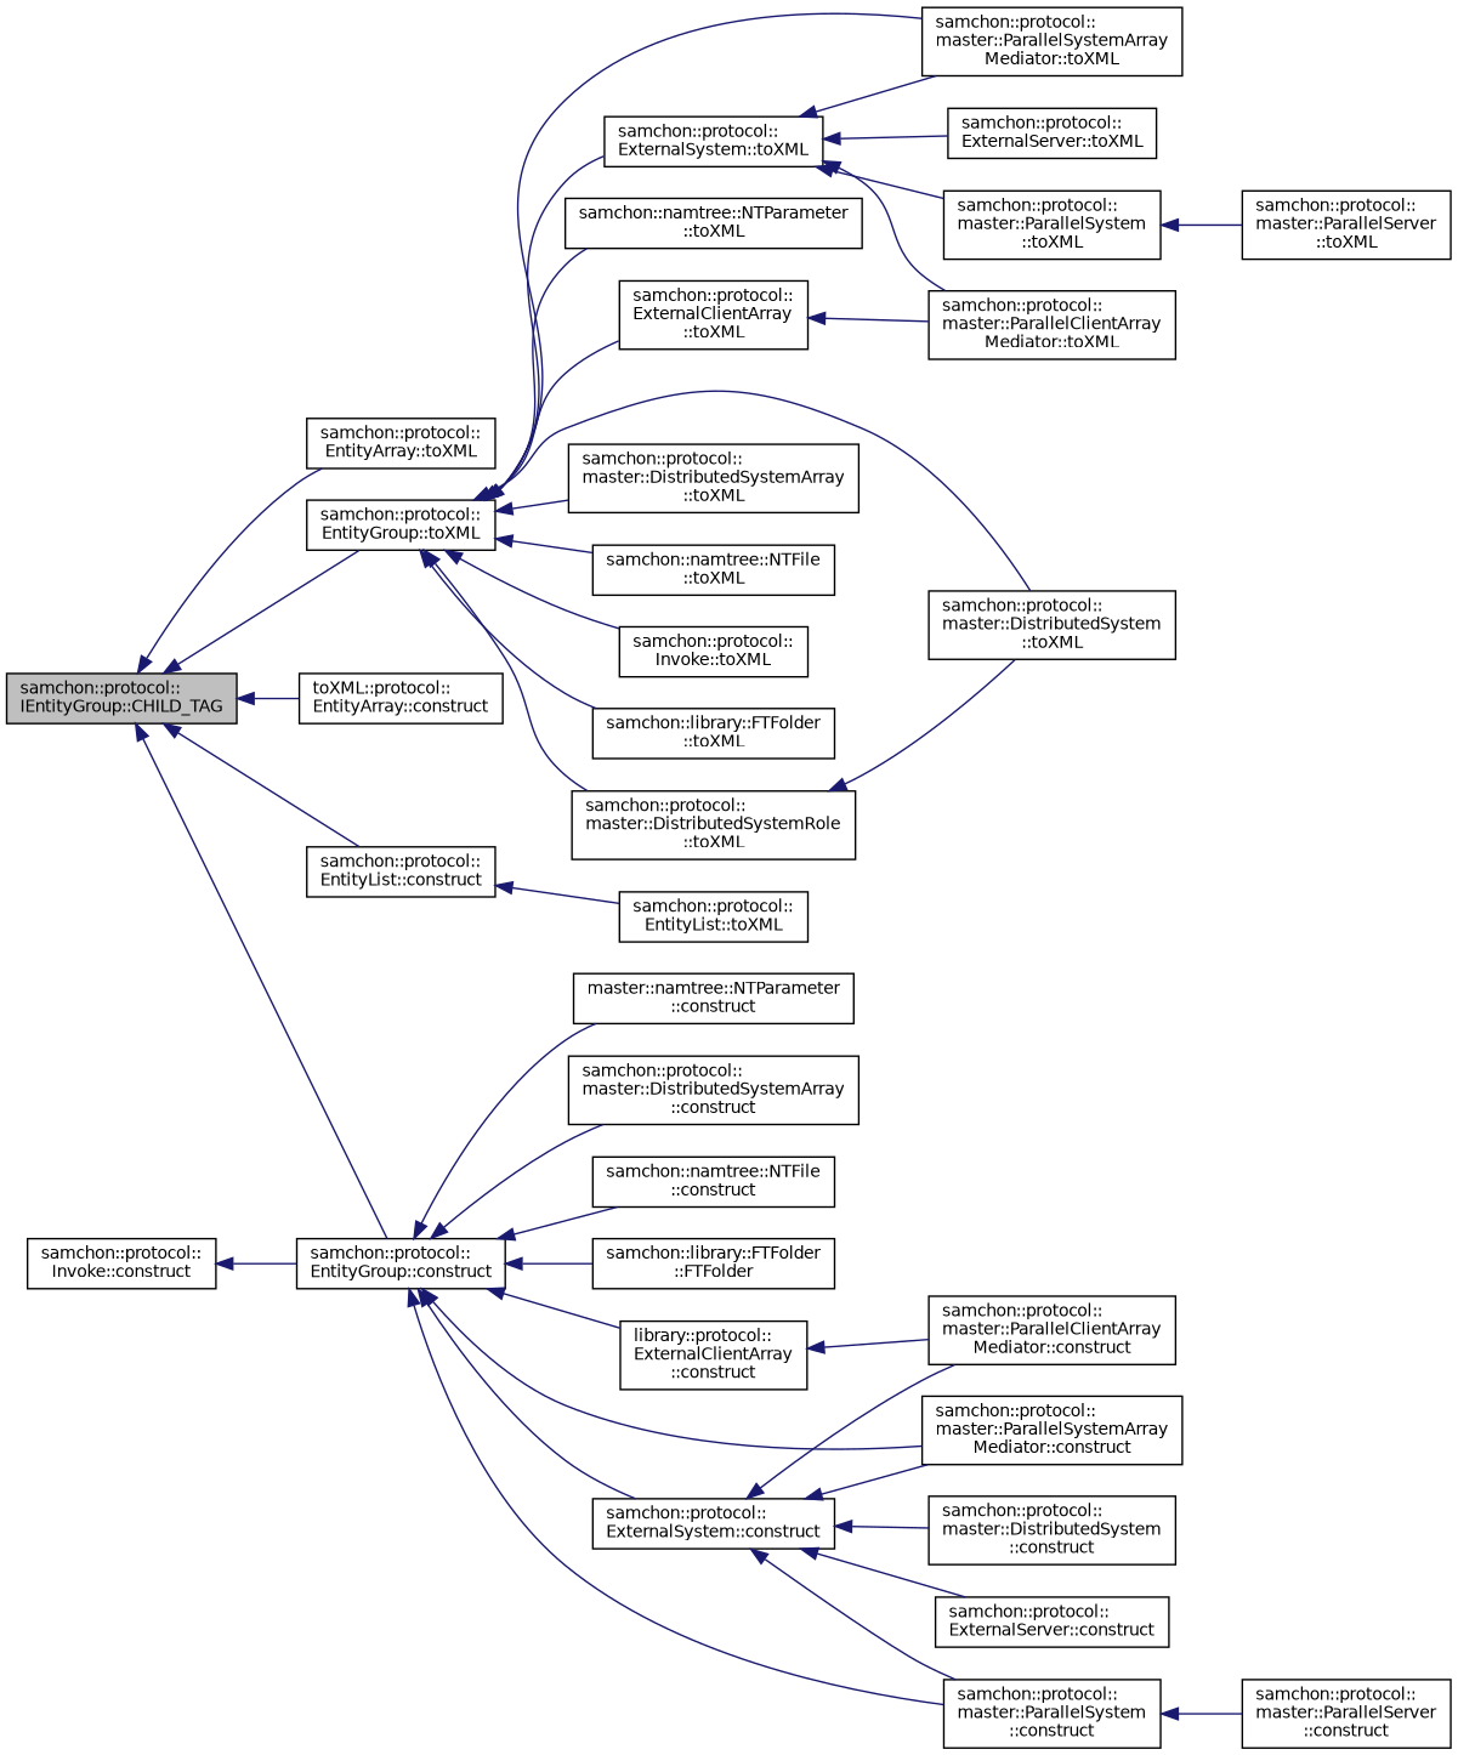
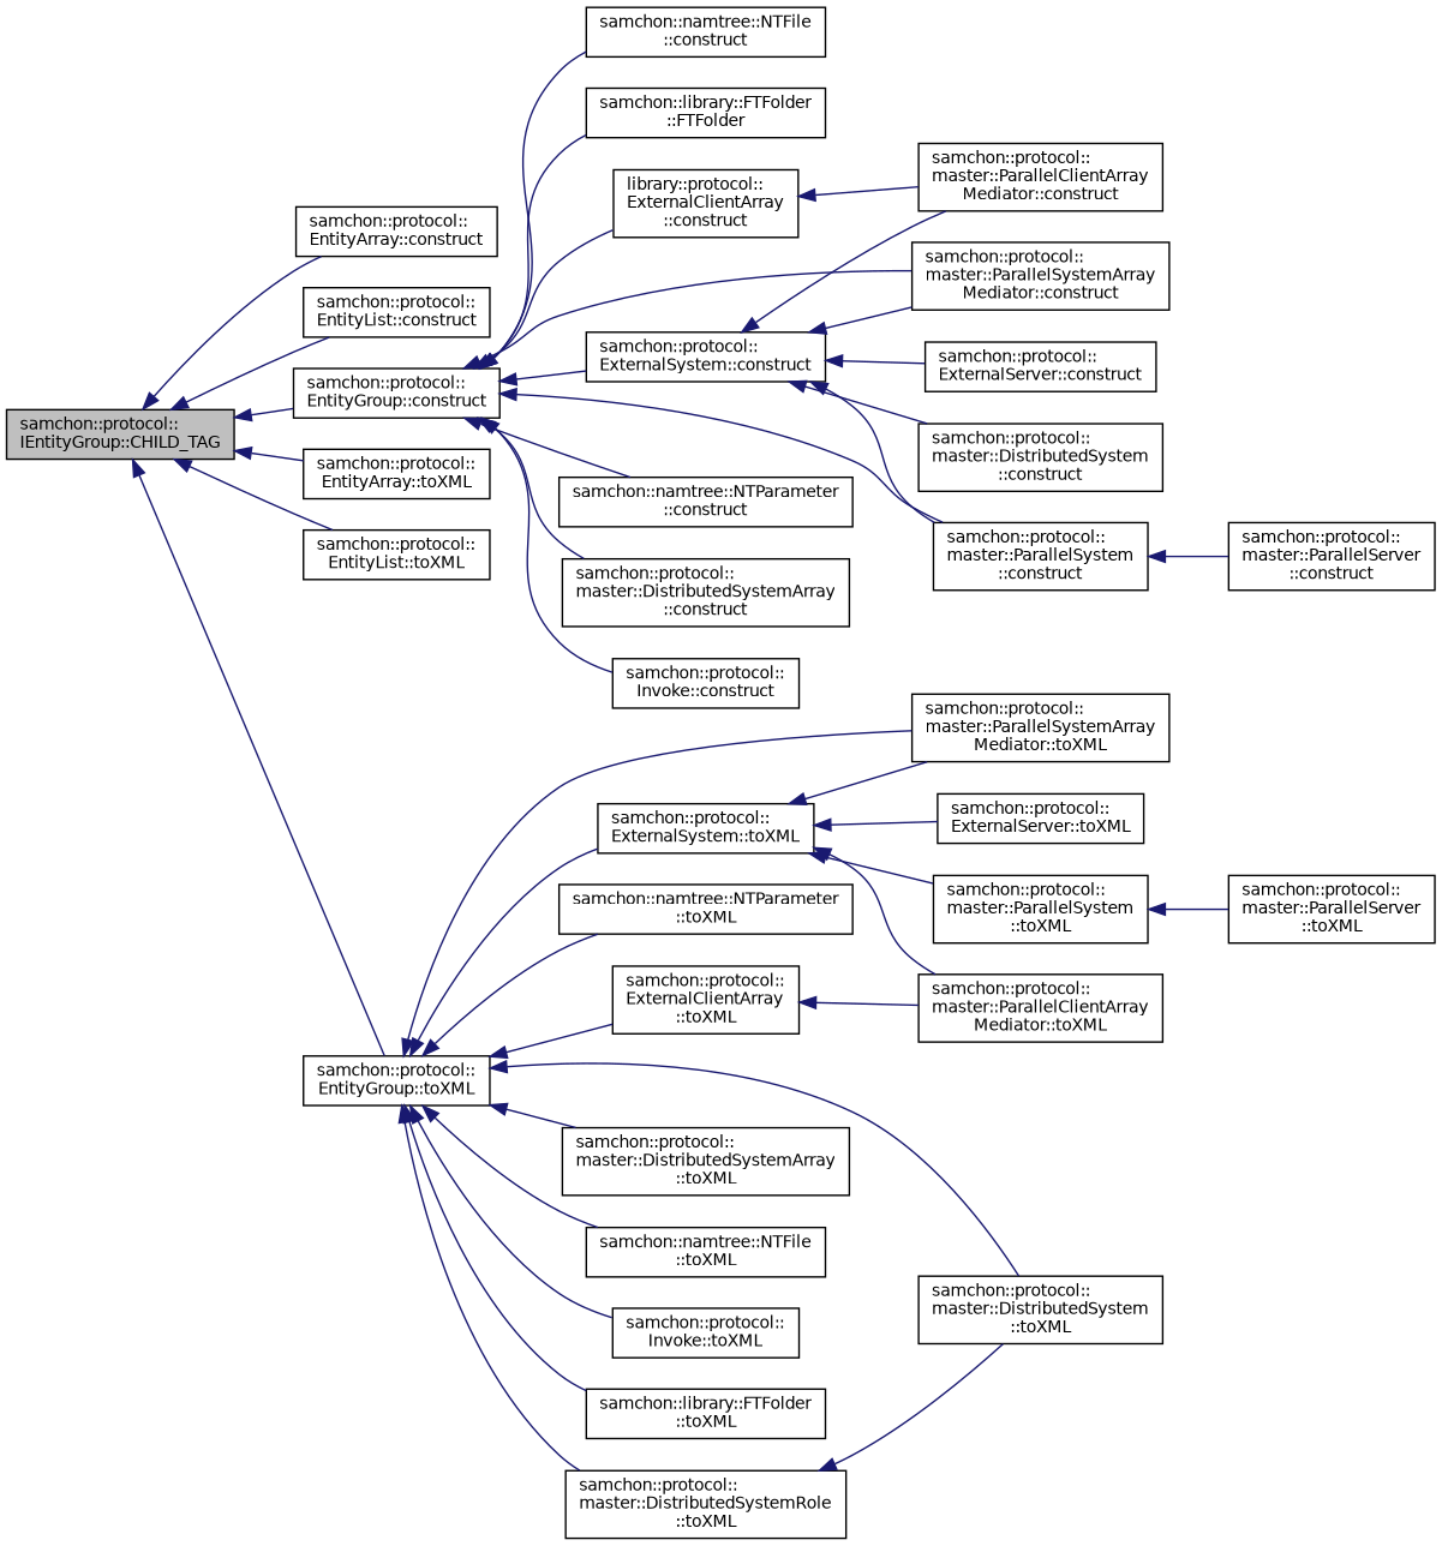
  digraph {
    rankdir=LR
    node [color=black fillcolor=white fontname=Helvetica fontsize=10 shape=record style=filled]
    edge [color=midnightblue dir=back fontname=Helvetica fontsize=10 labelfontname=Helvetica labelfontsize=10 style=solid]
    n1 [fillcolor=grey75 fontcolor=black height=0.2 label="samchon::protocol::\lIEntityGroup::CHILD_TAG" width=0.4]
-   n2 [height=0.2 label="toXML::protocol::\lEntityArray::construct" width=0.4]
+   n2 [height=0.2 label="samchon::protocol::\lEntityArray::construct" width=0.4]
    n3 [height=0.2 label="samchon::protocol::\lEntityList::construct" width=0.4]
    n4 [height=0.2 label="samchon::protocol::\lEntityGroup::construct" width=0.4]
    n5 [height=0.2 label="samchon::protocol::\lEntityArray::toXML" width=0.4]
    n6 [height=0.2 label="samchon::protocol::\lEntityList::toXML" width=0.4]
    n7 [height=0.2 label="samchon::protocol::\lEntityGroup::toXML" width=0.4]
    n8 [height=0.2 label="library::protocol::\lExternalClientArray\l::construct" width=0.4]
-   n9 [height=0.2 label="master::namtree::NTParameter\l::construct" width=0.4]
+   n9 [height=0.2 label="samchon::namtree::NTParameter\l::construct" width=0.4]
    n10 [height=0.2 label="samchon::protocol::\lmaster::ParallelSystemArray\lMediator::construct" width=0.4]
    n11 [height=0.2 label="samchon::protocol::\lmaster::DistributedSystemArray\l::construct" width=0.4]
    n12 [height=0.2 label="samchon::protocol::\lInvoke::construct" width=0.4]
    n13 [height=0.2 label="samchon::protocol::\lExternalSystem::construct" width=0.4]
    n14 [height=0.2 label="samchon::protocol::\lmaster::ParallelSystem\l::construct" width=0.4]
    n15 [height=0.2 label="samchon::namtree::NTFile\l::construct" width=0.4]
    n16 [height=0.2 label="samchon::library::FTFolder\l::FTFolder" width=0.4]
    n17 [height=0.2 label="samchon::library::FTFolder\l::toXML" width=0.4]
    n18 [height=0.2 label="samchon::protocol::\lExternalClientArray\l::toXML" width=0.4]
    n19 [height=0.2 label="samchon::protocol::\lmaster::ParallelSystemArray\lMediator::toXML" width=0.4]
    n20 [height=0.2 label="samchon::namtree::NTParameter\l::toXML" width=0.4]
    n21 [height=0.2 label="samchon::protocol::\lmaster::DistributedSystemRole\l::toXML" width=0.4]
    n22 [height=0.2 label="samchon::protocol::\lmaster::DistributedSystemArray\l::toXML" width=0.4]
    n23 [height=0.2 label="samchon::protocol::\lExternalSystem::toXML" width=0.4]
    n24 [height=0.2 label="samchon::protocol::\lmaster::DistributedSystem\l::toXML" width=0.4]
    n25 [height=0.2 label="samchon::namtree::NTFile\l::toXML" width=0.4]
    n26 [height=0.2 label="samchon::protocol::\lInvoke::toXML" width=0.4]
    n27 [height=0.2 label="samchon::protocol::\lmaster::ParallelClientArray\lMediator::construct" width=0.4]
    n28 [height=0.2 label="samchon::protocol::\lExternalServer::construct" width=0.4]
    n29 [height=0.2 label="samchon::protocol::\lmaster::DistributedSystem\l::construct" width=0.4]
    n30 [height=0.2 label="samchon::protocol::\lmaster::ParallelServer\l::construct" width=0.4]
    n31 [height=0.2 label="samchon::protocol::\lmaster::ParallelClientArray\lMediator::toXML" width=0.4]
    n32 [height=0.2 label="samchon::protocol::\lExternalServer::toXML" width=0.4]
    n33 [height=0.2 label="samchon::protocol::\lmaster::ParallelSystem\l::toXML" width=0.4]
    n34 [height=0.2 label="samchon::protocol::\lmaster::ParallelServer\l::toXML" width=0.4]
    n1 -> n2
    n1 -> n3
    n1 -> n4
    n1 -> n5
-   n3 -> n6
+   n1 -> n6
    n1 -> n7
    n4 -> n8
    n4 -> n9
    n4 -> n10
    n4 -> n11
-   n12 -> n4
+   n4 -> n12
    n4 -> n13
    n4 -> n14
    n4 -> n15
    n4 -> n16
    n7 -> n17
    n7 -> n18
    n7 -> n19
    n7 -> n20
    n7 -> n21
    n7 -> n22
    n7 -> n23
    n7 -> n24
    n7 -> n25
    n7 -> n26
    n8 -> n27
    n13 -> n10
    n13 -> n14
    n13 -> n27
    n13 -> n28
    n13 -> n29
    n14 -> n30
    n18 -> n31
    n21 -> n24
    n23 -> n19
    n23 -> n31
    n23 -> n32
    n23 -> n33
    n33 -> n34
  }
